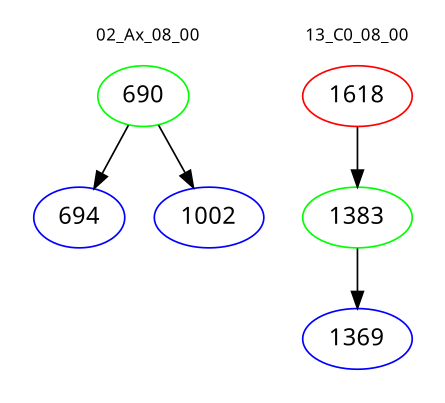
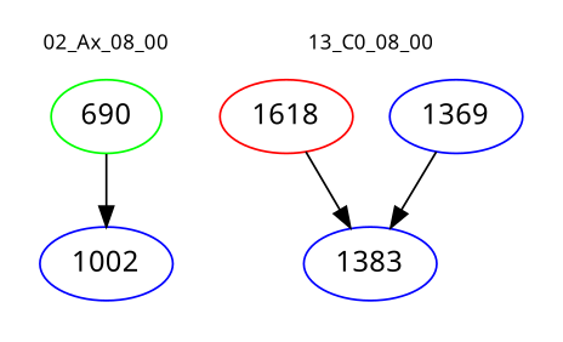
  digraph {
    fontname="Noto Sans"
    node [color=blue fontname="Noto Sans"]
    edge [color=black fontname="Noto Sans"]
    n1 [color=green label=690]
-   n2 [label=694]
    n3 [label=1002]
-   n4 [color=green label=1383]
+   n4 [label=1383]
    n5 [label=1369]
    n6 [color=red label=1618]
    subgraph cluster_1 {
      color=white
      fontsize=10
      label="02_Ax_08_00"
      n1
-     n2
      n3
    }
    subgraph cluster_2 {
      color=white
      fontsize=10
      label="13_C0_08_00"
      n4
      n5
      n6
    }
-   n1 -> n2
    n1 -> n3
-   n4 -> n5
+   n5 -> n4
    n6 -> n4
  }
